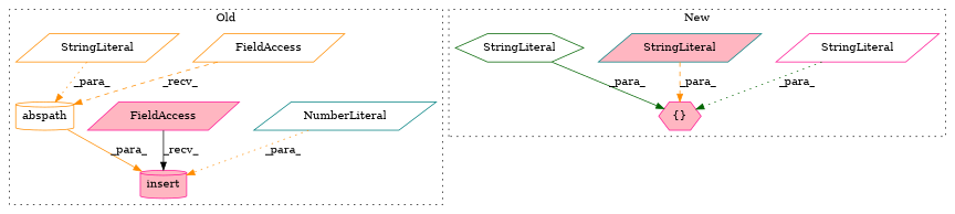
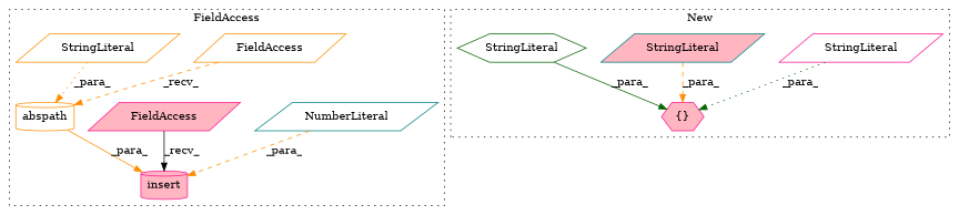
  digraph {
    node [a=45 color=deeppink fillcolor=white l=7 shape=parallelogram style=filled]
    edge [color=darkorange style=solid]
    n1 [a=32 color=darkorange l="8,1" label=abspath s="146,161" shape=cylinder]
    n2 [a=22 color=darkorange label=FieldAccess s=138]
    n3 [a=32 fillcolor=lightpink l="7,1" label=insert s="129,162" shape=cylinder]
    n4 [a=34 color=teal l=1 label=NumberLiteral s=136]
    n5 [a=22 fillcolor=lightpink l=8 label=FieldAccess s=120]
    n6 [color=darkorange label=StringLiteral s=154]
    n7 [a=4 fillcolor=lightpink l="1,1" label="{}" s="415,620" shape=hexagon]
    n8 [l=20 label=StringLiteral s=480]
    n9 [color=teal fillcolor=lightpink l=48 label=StringLiteral s=572]
    n10 [color=darkgreen l=24 label=StringLiteral s=437 shape=hexagon]
    subgraph cluster_1 {
-     label=Old
+     label=FieldAccess
      style=dotted
      n1
      n2
      n3
      n4
      n5
      n6
    }
    subgraph cluster_2 {
      label=New
      style=dotted
      n7
      n8
      n9
      n10
    }
    n1 -> n3 [label=_para_]
    n2 -> n1 [label=_recv_ style=dashed]
-   n4 -> n3 [label=_para_ style=dotted]
+   n4 -> n3 [label=_para_ style=dashed]
    n5 -> n3 [color=black label=_recv_]
    n6 -> n1 [label=_para_ style=dotted]
    n8 -> n7 [color=darkgreen label=_para_ style=dotted]
    n9 -> n7 [label=_para_ style=dashed]
    n10 -> n7 [color=darkgreen label=_para_]
  }
